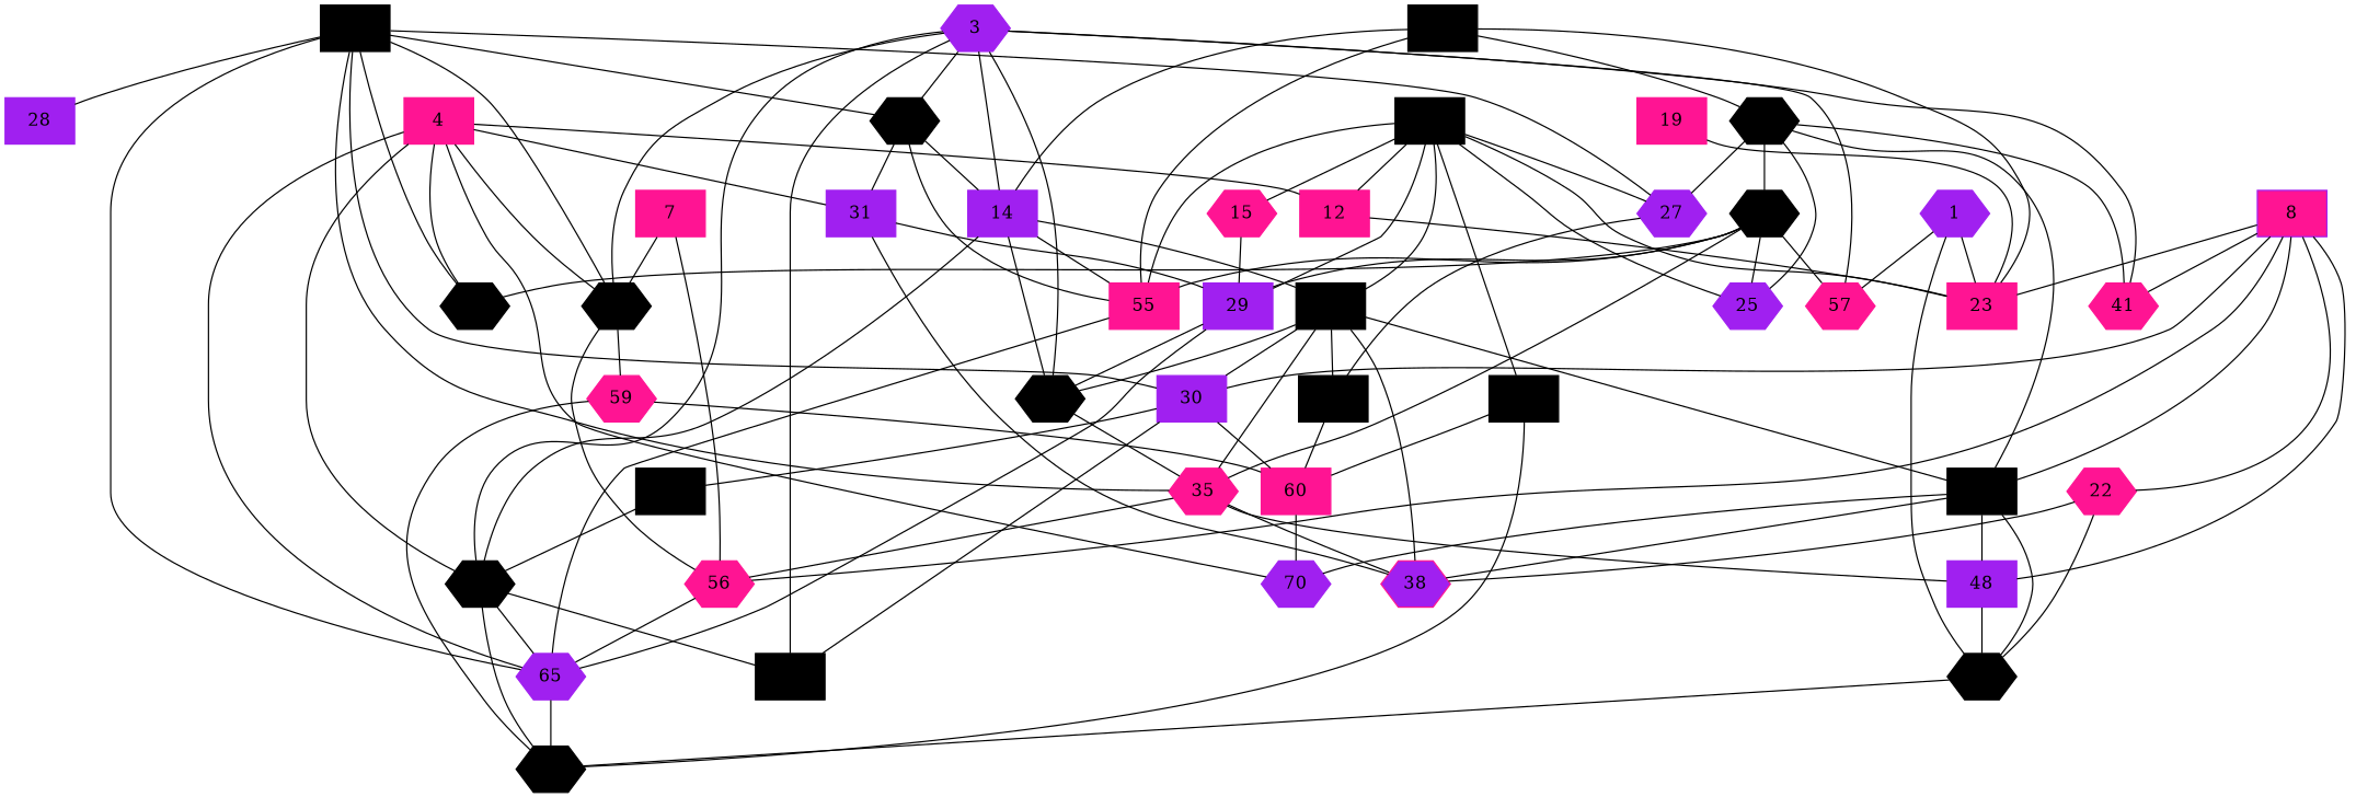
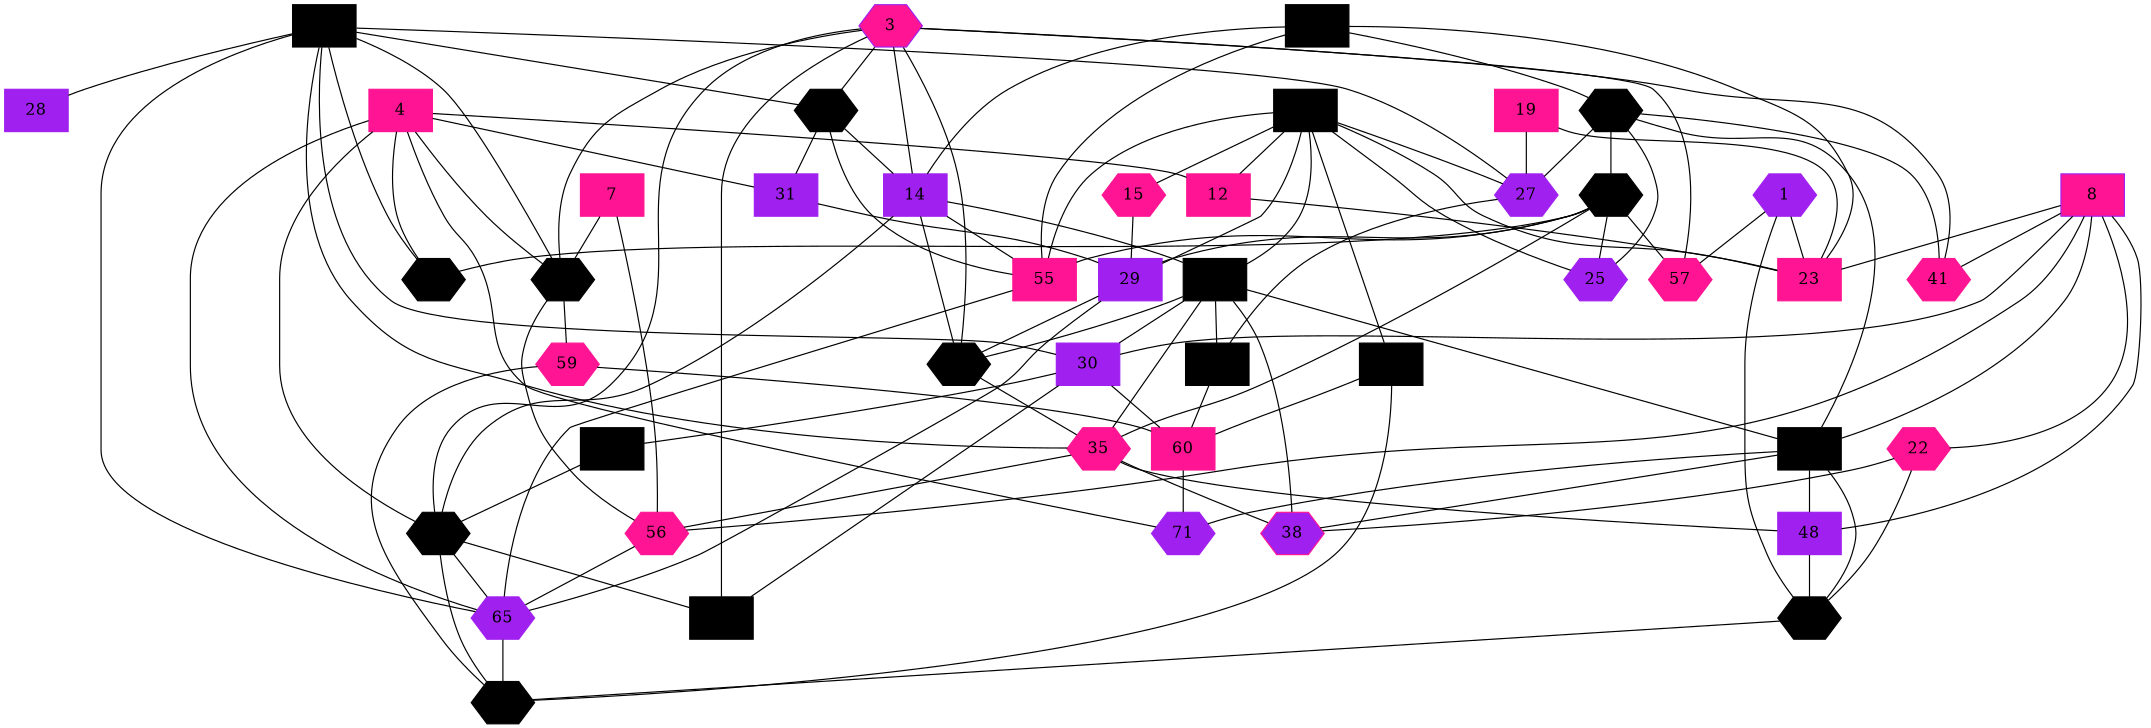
  graph {
    node [color=black shape=box style=filled]
    23 [color=deeppink super="+63"]
    1 [color=purple shape=hexagon]
    50 [shape=hexagon]
    57 [color=deeppink shape=hexagon]
    69 [shape=hexagon super="+75"]
    2 [super="+67"]
    13 [shape=hexagon super="+42"]
    27 [color=purple shape=hexagon super="+71"]
    28 [color=purple]
    30 [color=purple super="+51"]
    35 [color=deeppink shape=hexagon super="+36"]
    39 [shape=hexagon super="+68"]
    43 [shape=hexagon super="+46"]
    65 [color=purple shape=hexagon]
    n15 [color=purple label=31 super="+44"]
    14 [color=purple super="+16"]
    55 [color=deeppink super="+74"]
    54
    73
    60 [color=deeppink super="+62"]
    37
    56 [color=deeppink shape=hexagon]
    48 [color=purple]
    38 [color=deeppink fillcolor=purple shape=hexagon super="+58"]
    59 [color=deeppink shape=hexagon]
-   3 [color=purple shape=hexagon super="+9"]
+   3 [color=purple shape=hexagon super="+9" fillcolor=deeppink]
    33 [shape=hexagon super="+72"]
    40 [shape=hexagon super="+49"]
    41 [color=deeppink shape=hexagon]
    4 [color=deeppink super="+64"]
    12 [color=deeppink super="+53"]
-   70 [color=purple shape=hexagon]
+   70 [color=purple shape=hexagon label=71]
    29 [color=purple super="+61"]
    5 [super="+66"]
    6 [shape=hexagon super="+31"]
    11 [shape=hexagon super="+52"]
    25 [color=purple shape=hexagon]
    32 [super="+45"]
    24 [super="+34"]
    7 [color=deeppink]
    8 [color=purple fillcolor=deeppink super="+26"]
    22 [color=deeppink shape=hexagon super="+47"]
    10 [super="+17"]
    15 [color=deeppink shape=hexagon]
    20
    19 [color=deeppink]
    1 -- 23
    1 -- 50
    1 -- 57
    50 -- 69
    2 -- 13
    2 -- 27 [weight=2]
    2 -- 28
    2 -- 30
    2 -- 35
    2 -- 39
    2 -- 43
    2 -- 65
    13 -- n15
    13 -- 14
    13 -- 55
    27 -- 54
    30 -- 73
    30 -- 60
    30 -- 37
    35 -- 56
    35 -- 48
    35 -- 38
    43 -- 56
    43 -- 59
    65 -- 69
-   n15 -- 38
    n15 -- 29
    14 -- 55
    14 -- 33
    14 -- 40
    14 -- 24
    55 -- 65
    54 -- 60
    60 -- 70
    37 -- 40
    56 -- 65
    48 -- 50
    59 -- 69
    59 -- 60
    3 -- 57 [weight=2]
    3 -- 13
    3 -- 43
    3 -- 14
    3 -- 73
    3 -- 33
    3 -- 40
    3 -- 41
    33 -- 35
    40 -- 69
    40 -- 65
    40 -- 73
    4 -- 39
    4 -- 43
    4 -- 65
    4 -- n15
    4 -- 40 [weight=2]
    4 -- 12
    4 -- 70
    12 -- 23
    29 -- 65
    29 -- 33
    5 -- 23
    5 -- 14
    5 -- 55
    5 -- 6
    6 -- 27
    6 -- 41
    6 -- 11 [weight=2]
    6 -- 25
    6 -- 32
    11 -- 57
    11 -- 35
    11 -- 39 [weight=2]
    11 -- 55
    11 -- 29
    11 -- 25
    32 -- 50
    32 -- 48
    32 -- 38
    32 -- 70
    24 -- 30
    24 -- 35
    24 -- 54
    24 -- 38
    24 -- 33 [weight=2]
    24 -- 32
    7 -- 43
    7 -- 56
    8 -- 23
    8 -- 30
    8 -- 56
    8 -- 48
    8 -- 41
    8 -- 32
    8 -- 22
    22 -- 50
    22 -- 38
    10 -- 23
    10 -- 27
    10 -- 55
    10 -- 12
    10 -- 29 [weight=2]
    10 -- 25
    10 -- 24
    10 -- 15
    10 -- 20
    15 -- 29
    20 -- 69
    20 -- 60
    19 -- 23
+   19 -- 27
  }
